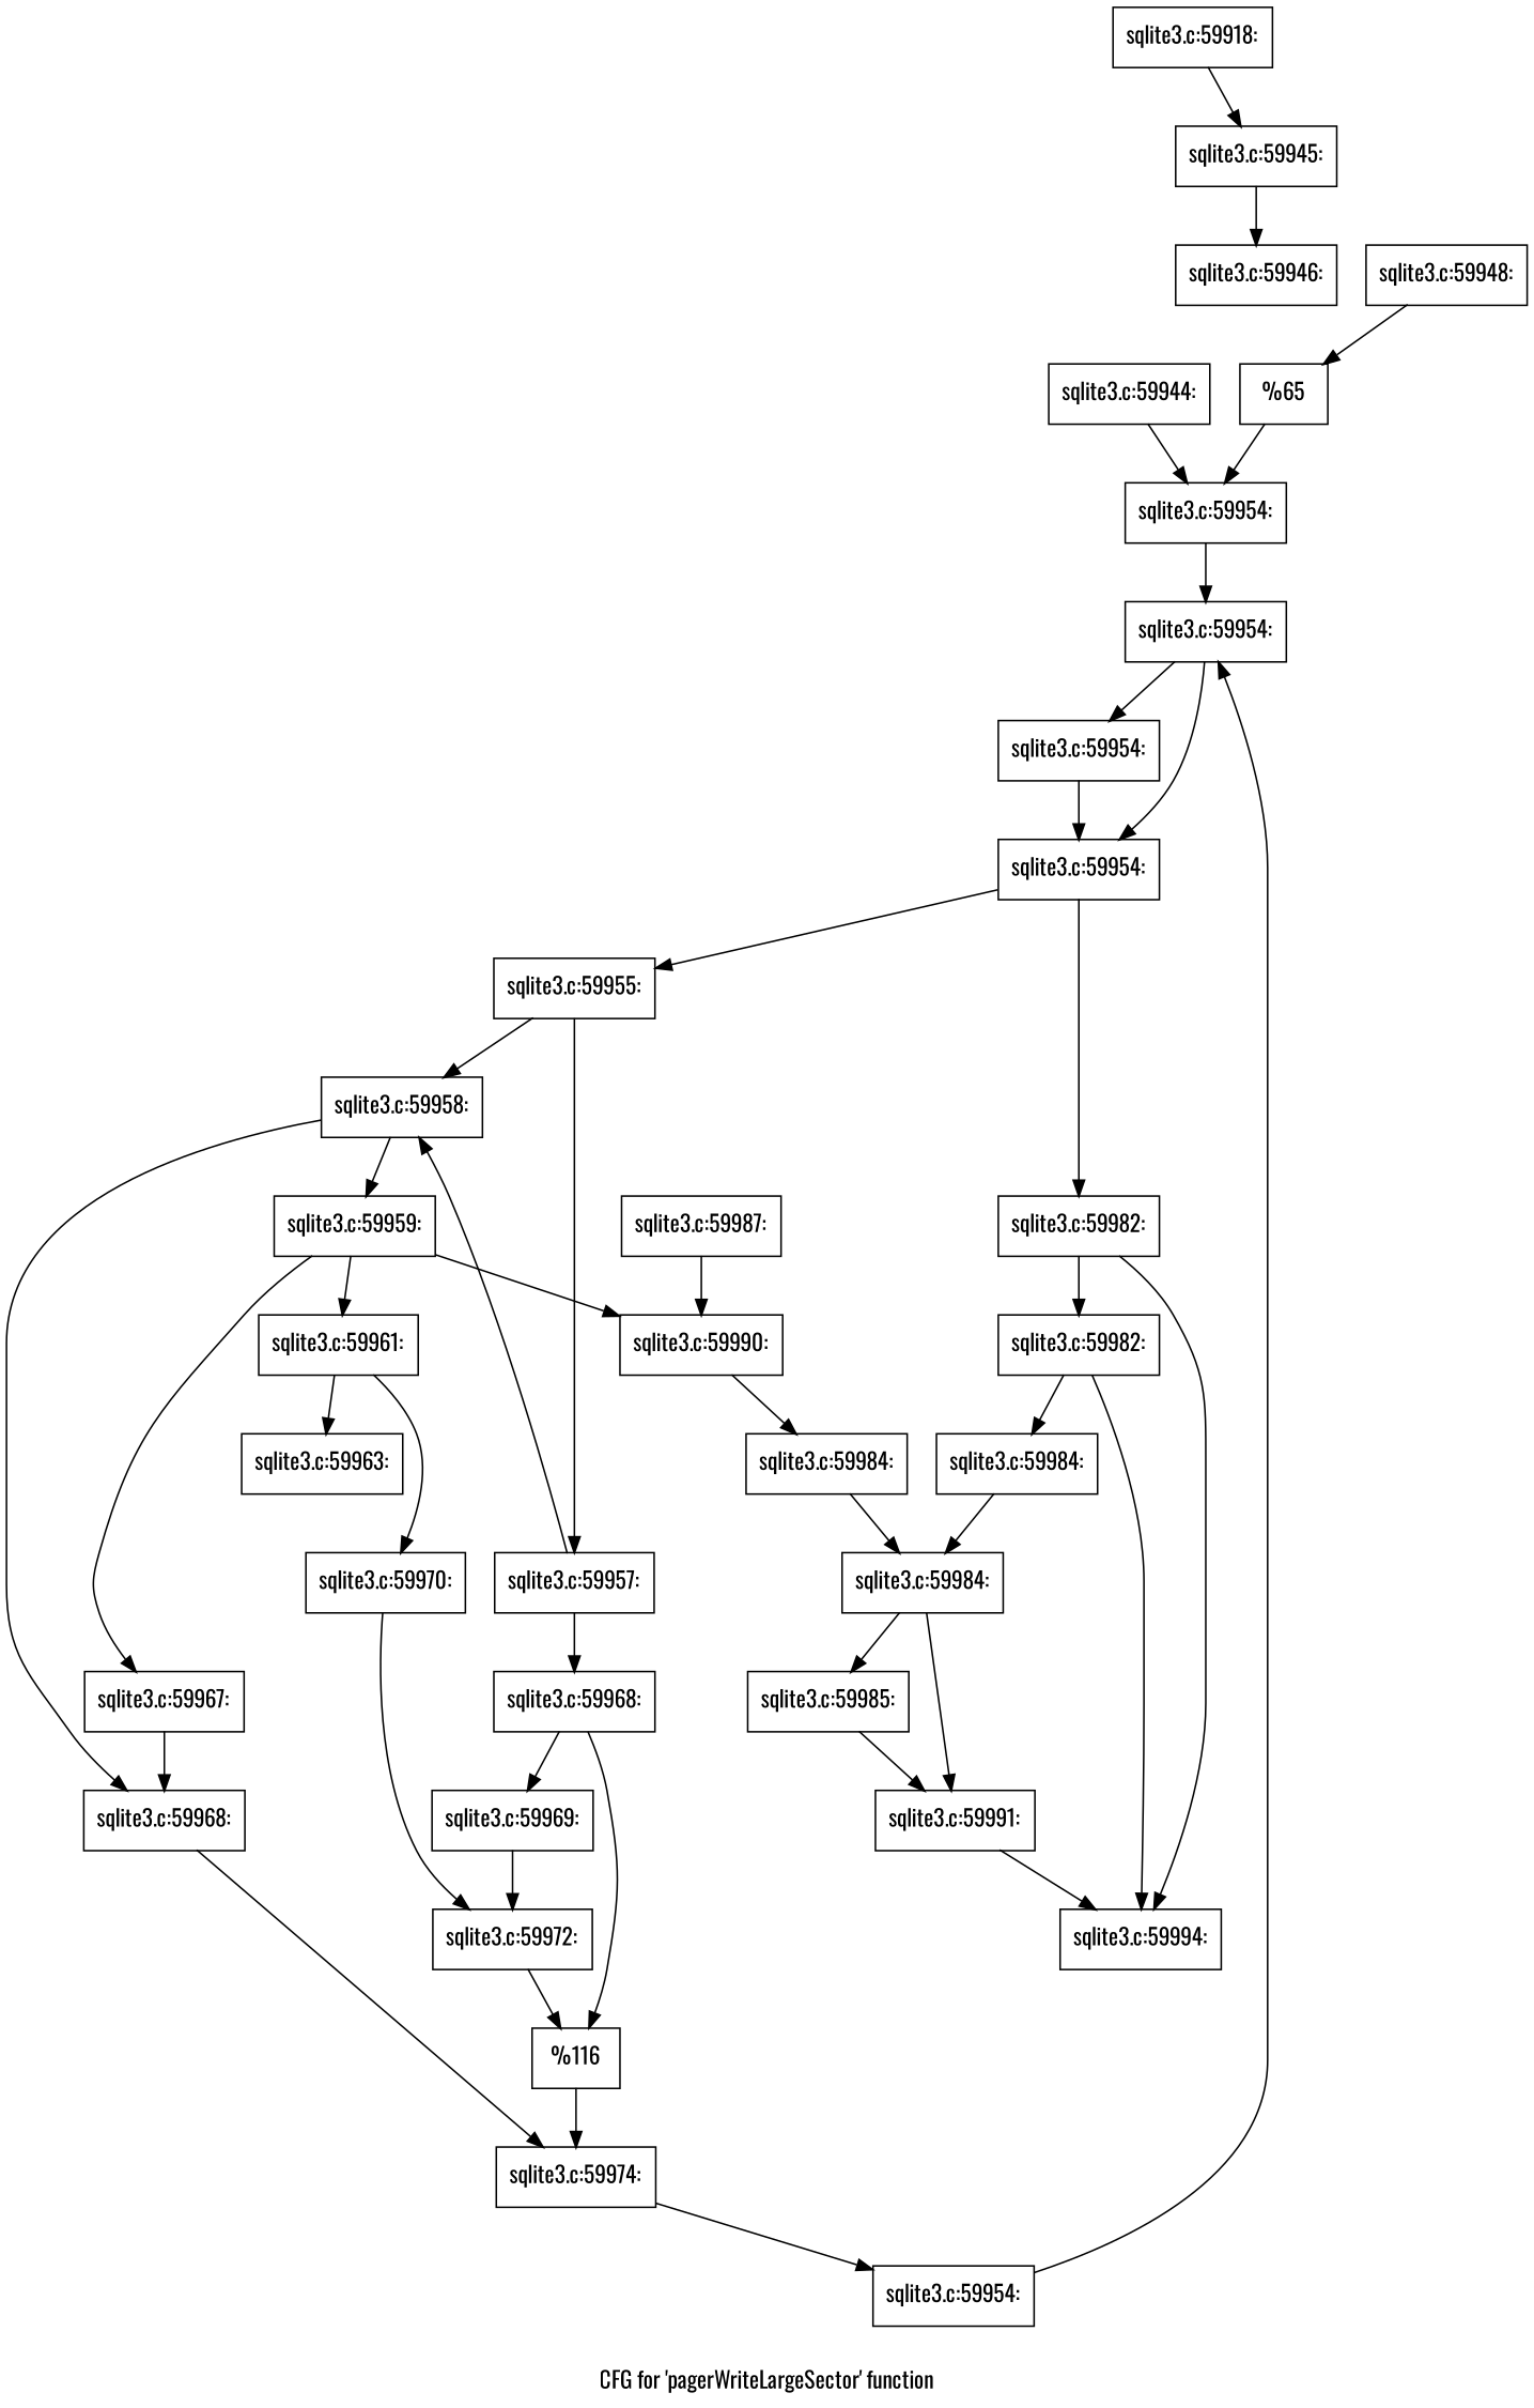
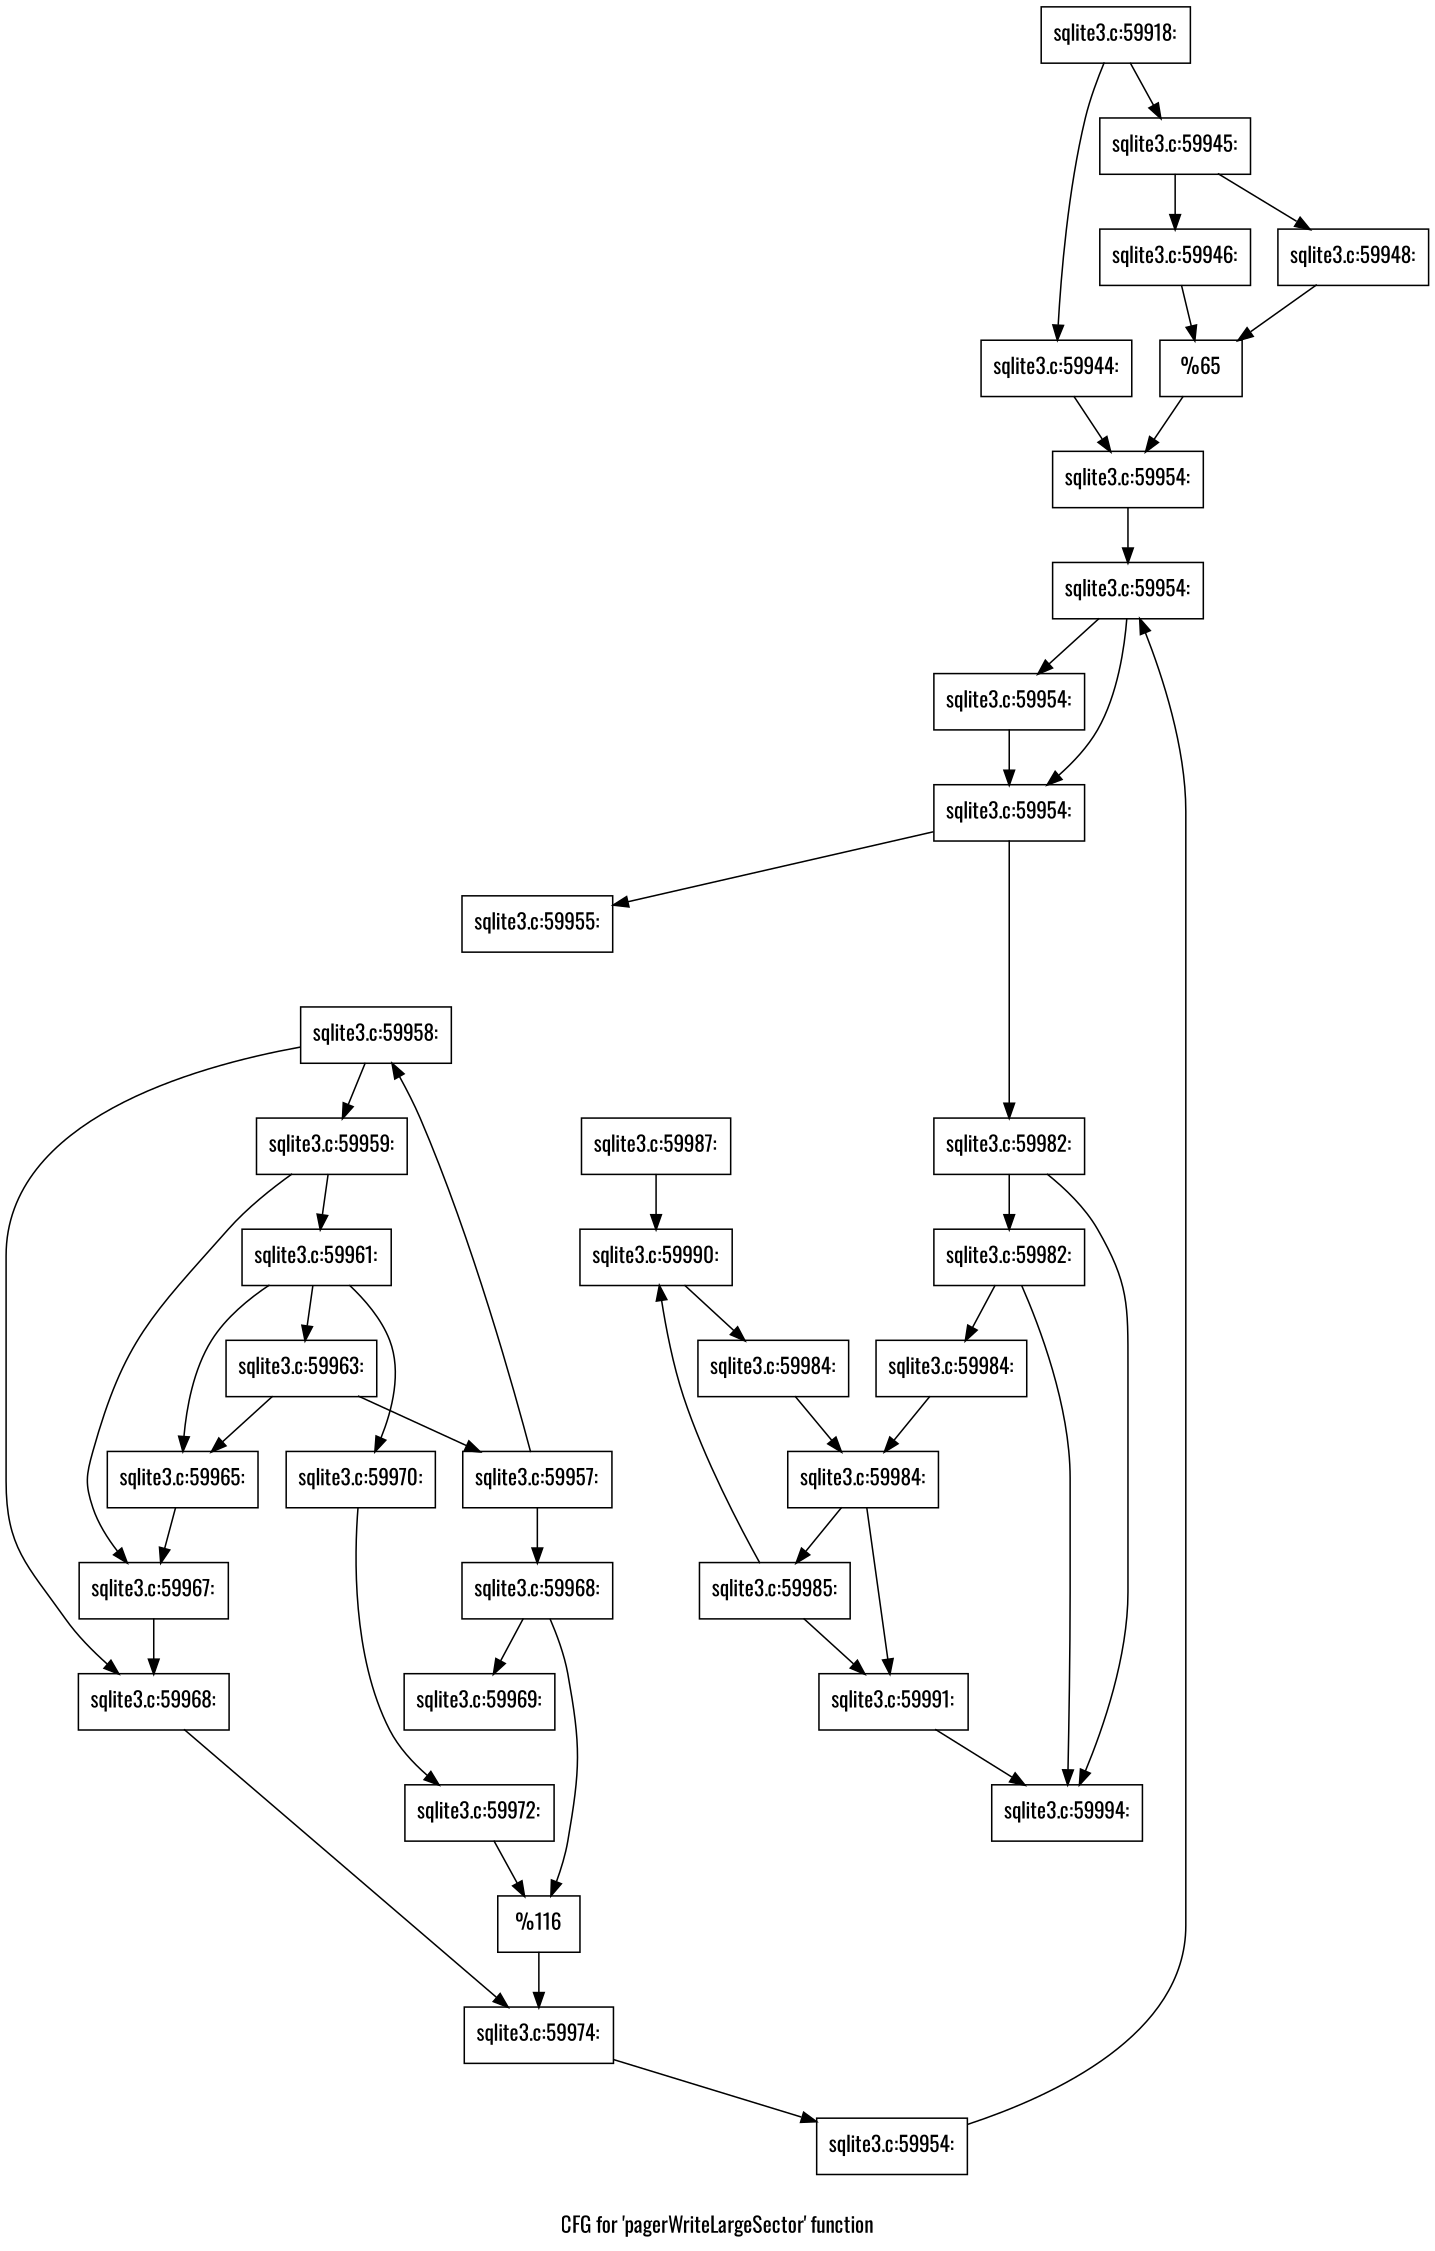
  digraph {
    fontname=Oswald
    label="CFG for 'pagerWriteLargeSector' function"
    node [fontname=Oswald shape=record]
    edge [fontname=Oswald]
    n1 [label="{sqlite3.c:59918:}"]
    n2 [label="{sqlite3.c:59944:}"]
    n3 [label="{sqlite3.c:59945:}"]
    n4 [label="{sqlite3.c:59954:}"]
    n5 [label="{sqlite3.c:59946:}"]
    n6 [label="{sqlite3.c:59948:}"]
    n7 [label="{sqlite3.c:59954:}"]
    n8 [label="{%65}"]
    n9 [label="{sqlite3.c:59954:}"]
    n10 [label="{sqlite3.c:59954:}"]
    n11 [label="{sqlite3.c:59955:}"]
    n12 [label="{sqlite3.c:59982:}"]
    n13 [label="{sqlite3.c:59958:}"]
    n14 [label="{sqlite3.c:59957:}"]
    n15 [label="{sqlite3.c:59982:}"]
    n16 [label="{sqlite3.c:59994:}"]
    n17 [label="{sqlite3.c:59959:}"]
    n18 [label="{sqlite3.c:59968:}"]
    n19 [label="{sqlite3.c:59968:}"]
    n20 [label="{sqlite3.c:59984:}"]
    n21 [label="{sqlite3.c:59961:}"]
    n22 [label="{sqlite3.c:59967:}"]
    n23 [label="{sqlite3.c:59974:}"]
    n24 [label="{sqlite3.c:59969:}"]
    n25 [label="{%116}"]
    n26 [label="{sqlite3.c:59972:}"]
    n27 [label="{sqlite3.c:59963:}"]
+   n28 [label="{sqlite3.c:59965:}"]
    n29 [label="{sqlite3.c:59970:}"]
    n30 [label="{sqlite3.c:59954:}"]
    n31 [label="{sqlite3.c:59984:}"]
    n32 [label="{sqlite3.c:59985:}"]
    n33 [label="{sqlite3.c:59991:}"]
    n34 [label="{sqlite3.c:59990:}"]
    n35 [label="{sqlite3.c:59987:}"]
    n36 [label="{sqlite3.c:59984:}"]
+   n1 -> n2
    n1 -> n3
    n2 -> n4
    n3 -> n5
+   n3 -> n6
    n4 -> n7
+   n5 -> n8
    n6 -> n8
    n7 -> n9
    n7 -> n10
    n8 -> n4
    n9 -> n10
    n10 -> n11
    n10 -> n12
-   n11 -> n13
-   n11 -> n14
+   n27 -> n14
    n12 -> n15
    n12 -> n16
    n13 -> n17
    n13 -> n18
    n14 -> n13
    n14 -> n19
    n15 -> n16
    n15 -> n20
    n17 -> n21
    n17 -> n22
    n18 -> n23
    n19 -> n24
    n19 -> n25
    n20 -> n31
    n21 -> n27
+   n21 -> n28
    n21 -> n29
    n22 -> n18
    n23 -> n30
-   n24 -> n26
    n25 -> n23
    n26 -> n25
+   n27 -> n28
+   n28 -> n22
    n29 -> n26
    n30 -> n7
    n31 -> n32
    n31 -> n33
    n32 -> n33
-   n17 -> n34
+   n32 -> n34
    n33 -> n16
    n34 -> n36
    n35 -> n34
    n36 -> n31
  }
